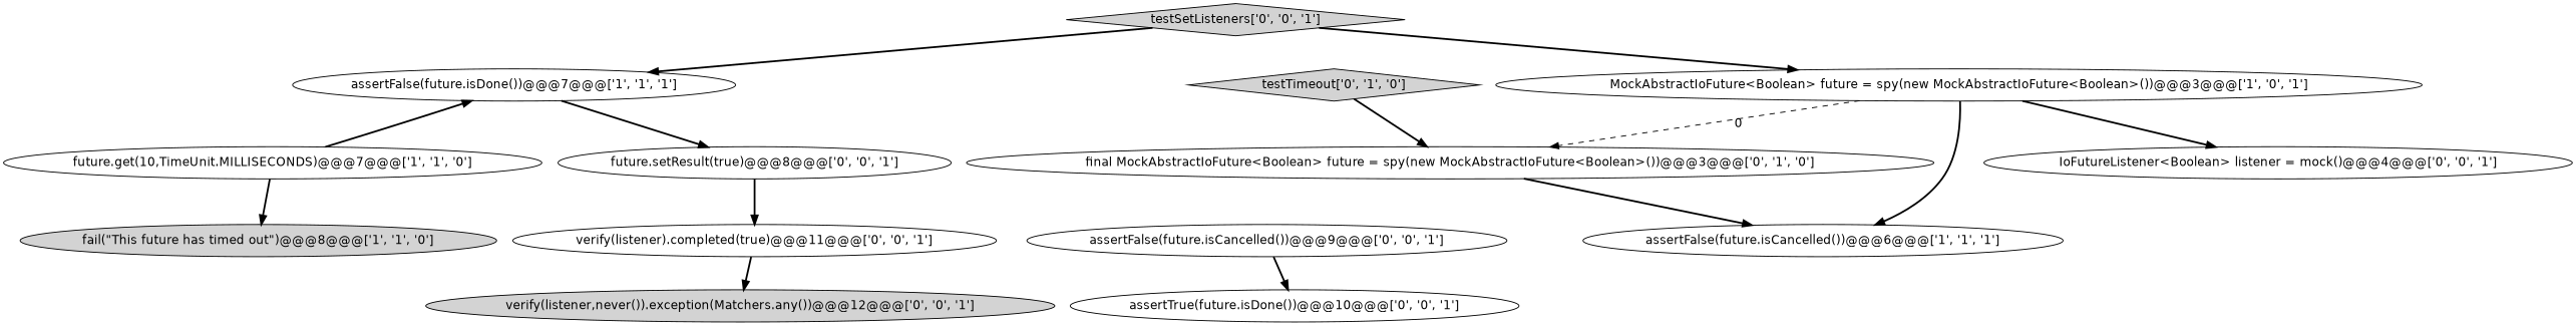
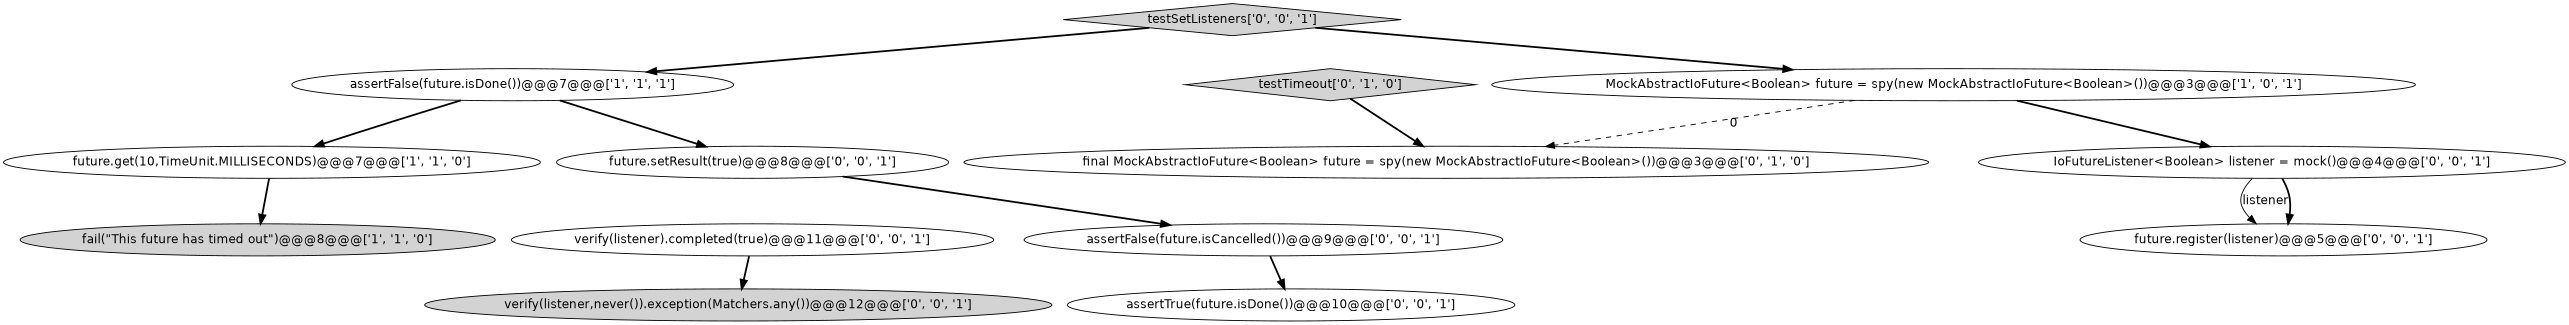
  digraph {
    fontname="DejaVu Sans"
    node [fillcolor=white fontname="DejaVu Sans" shape=ellipse style=filled]
    edge [fontname="DejaVu Sans" style=bold]
    n1 [label="final MockAbstractIoFuture<Boolean> future = spy(new MockAbstractIoFuture<Boolean>())@@@3@@@['0', '1', '0']"]
-   n2 [label="assertFalse(future.isCancelled())@@@6@@@['1', '1', '1']"]
    n3 [label="IoFutureListener<Boolean> listener = mock()@@@4@@@['0', '0', '1']"]
+   n4 [label="future.register(listener)@@@5@@@['0', '0', '1']"]
    n5 [label="assertFalse(future.isCancelled())@@@9@@@['0', '0', '1']"]
    n6 [label="assertTrue(future.isDone())@@@10@@@['0', '0', '1']"]
    n7 [label="assertFalse(future.isDone())@@@7@@@['1', '1', '1']"]
    n8 [label="future.get(10,TimeUnit.MILLISECONDS)@@@7@@@['1', '1', '0']"]
    n9 [label="future.setResult(true)@@@8@@@['0', '0', '1']"]
    n10 [fillcolor=lightgray label="testSetListeners['0', '0', '1']" shape=diamond]
    n11 [label="MockAbstractIoFuture<Boolean> future = spy(new MockAbstractIoFuture<Boolean>())@@@3@@@['1', '0', '1']"]
    n12 [label="verify(listener).completed(true)@@@11@@@['0', '0', '1']"]
    n13 [fillcolor=lightgray label="verify(listener,never()).exception(Matchers.any())@@@12@@@['0', '0', '1']"]
    n14 [fillcolor=lightgray label="fail(\"This future has timed out\")@@@8@@@['1', '1', '0']"]
    n15 [fillcolor=lightgray label="testTimeout['0', '1', '0']" shape=diamond]
-   n1 -> n2
+   n3 -> n4 [label=listener style=solid]
+   n3 -> n4
    n5 -> n6
-   n8 -> n7
+   n7 -> n8
    n7 -> n9
    n8 -> n14
-   n9 -> n12
+   n9 -> n5
    n10 -> n7
    n10 -> n11
    n11 -> n1 [label=0 style=dashed]
-   n11 -> n2
    n11 -> n3
    n12 -> n13
    n15 -> n1
  }
